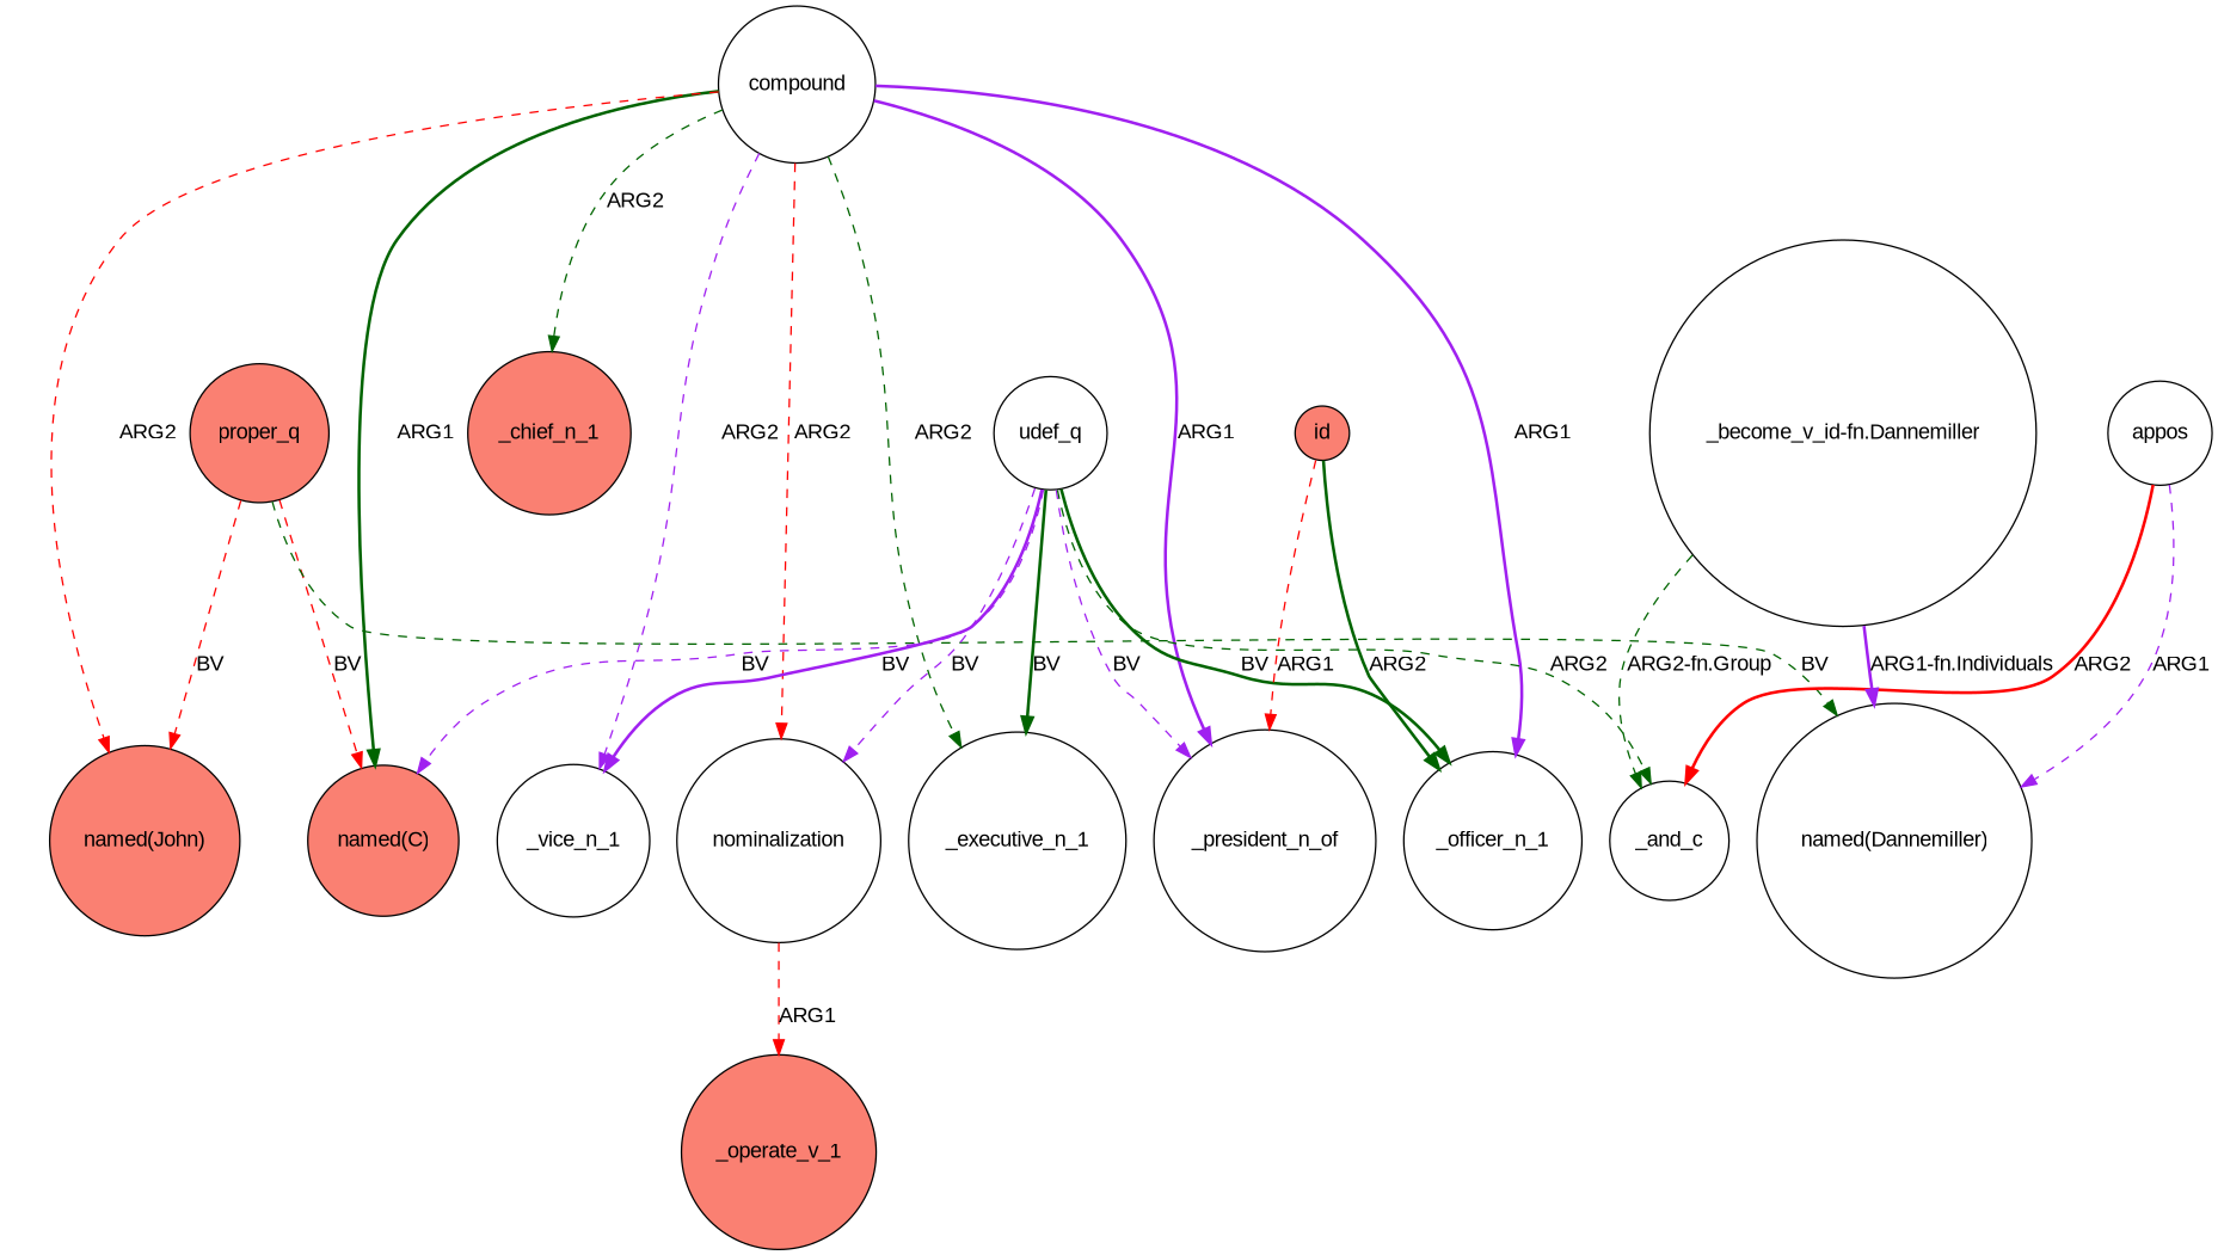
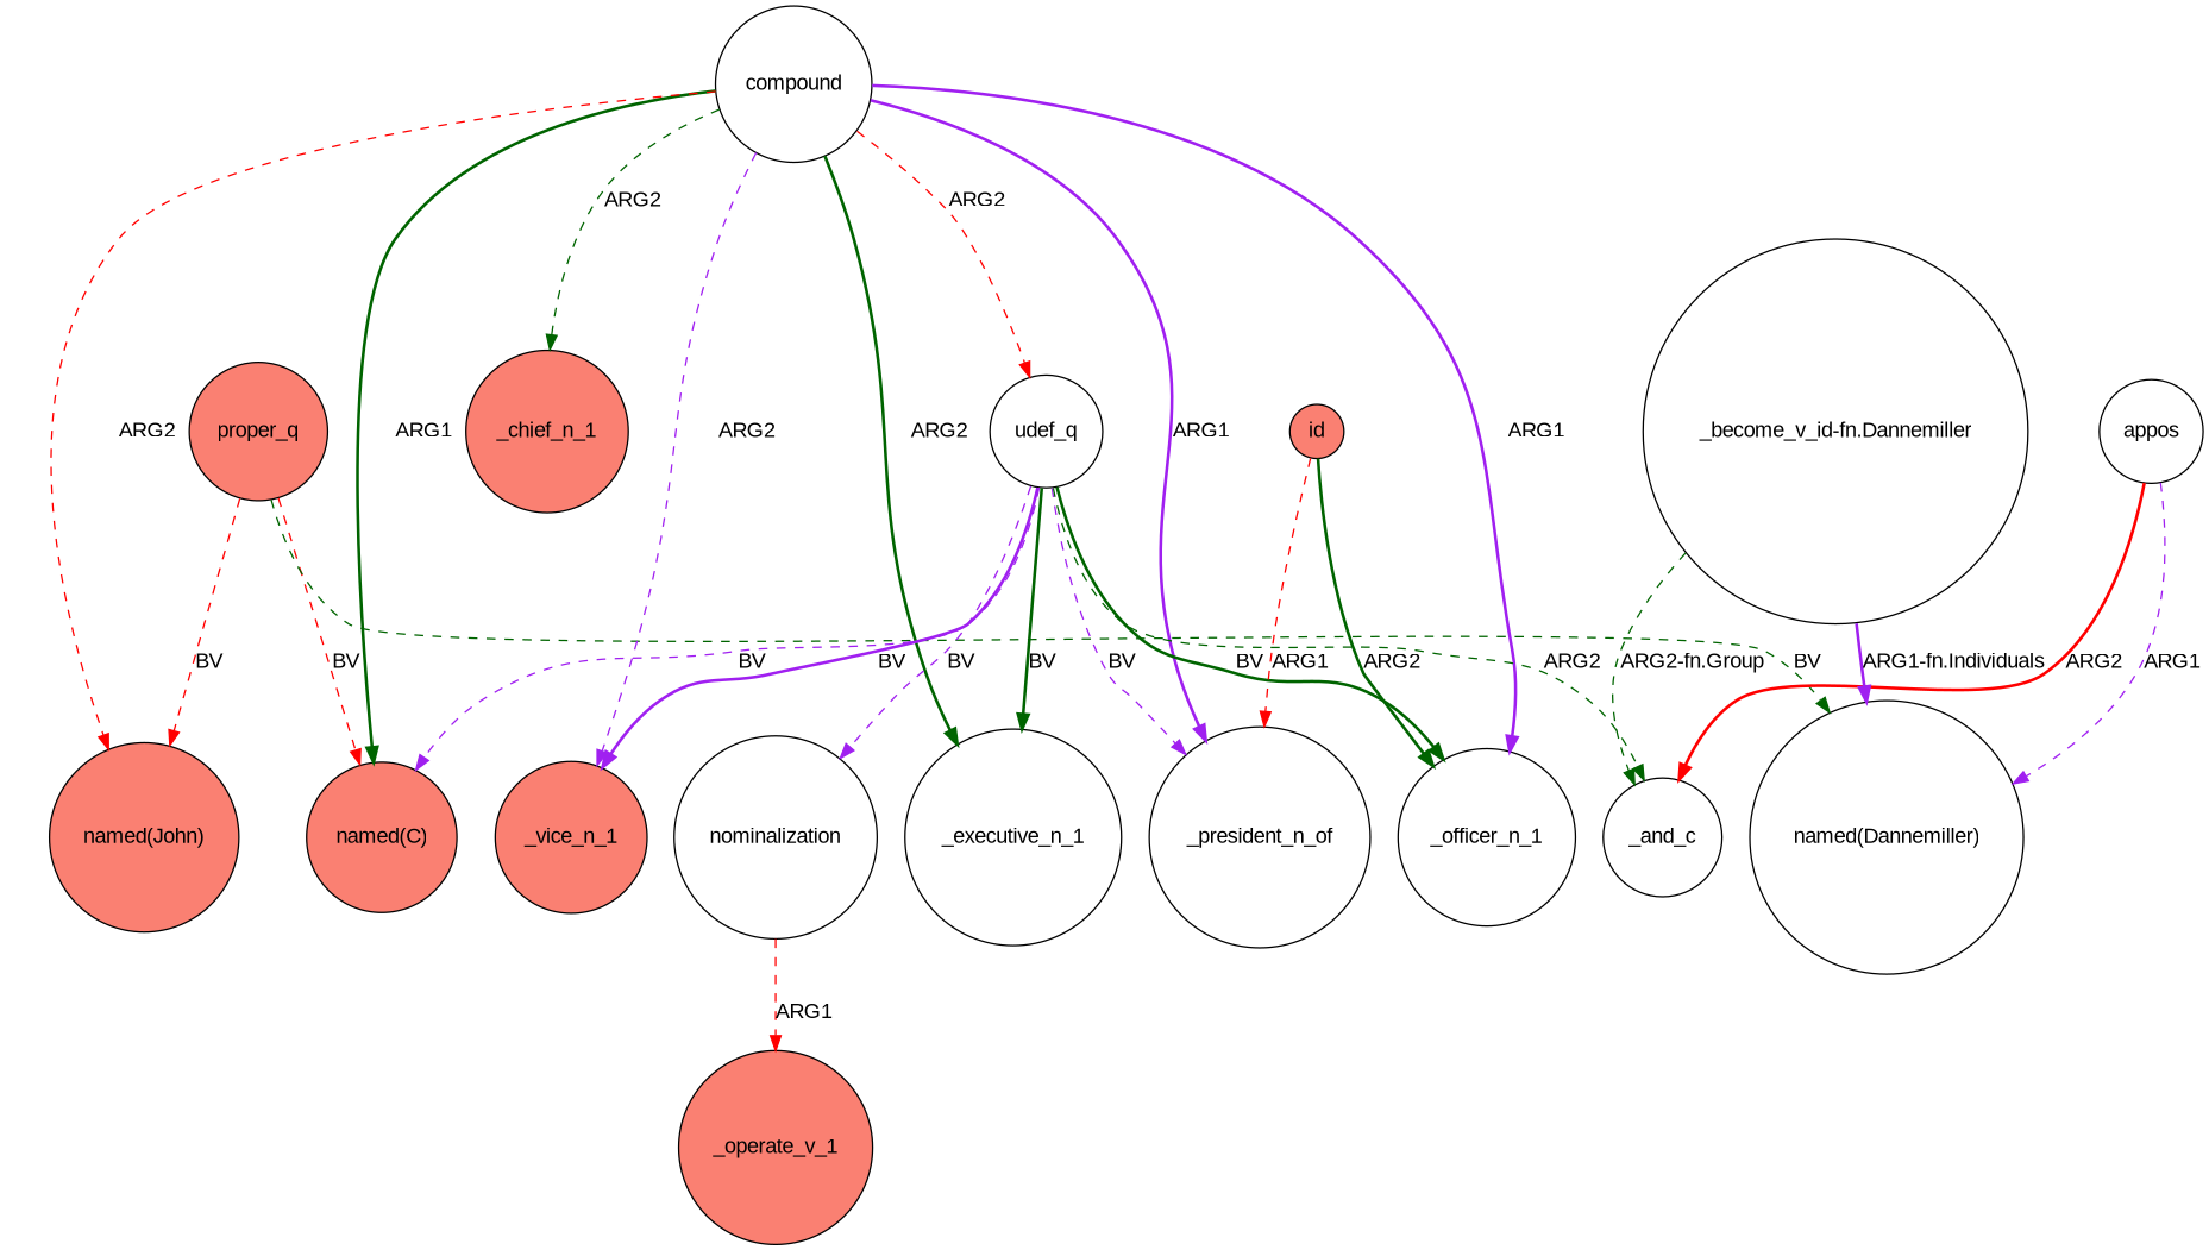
  digraph {
    fontname="Liberation Sans"
    node [fillcolor=white fontname="Liberation Sans" shape=circle style=filled]
    edge [color=darkgreen fontname="Liberation Sans" style=dashed]
    proper_q [fillcolor=salmon]
    "named(C)" [fillcolor=salmon]
    "named(Dannemiller)"
    "named(John)" [fillcolor=salmon]
    compound
    _chief_n_1 [fillcolor=salmon]
    nominalization
    _executive_n_1
-   _vice_n_1
+   _vice_n_1 [fillcolor=salmon]
    _president_n_of
    _officer_n_1
    _operate_v_1 [fillcolor=salmon]
    appos
    _and_c
    n15 [label="_become_v_id-fn.Dannemiller"]
    udef_q
    id [fillcolor=salmon]
    proper_q -> "named(C)" [color=red label=BV]
    proper_q -> "named(Dannemiller)" [label=BV]
    proper_q -> "named(John)" [color=red label=BV]
    compound -> "named(C)" [label=ARG1 style=bold]
    compound -> "named(John)" [color=red label=ARG2]
    compound -> _chief_n_1 [label=ARG2]
-   compound -> nominalization [color=red label=ARG2]
-   compound -> _executive_n_1 [label=ARG2]
+   compound -> udef_q [color=red label=ARG2]
+   compound -> _executive_n_1 [label=ARG2 style=bold]
    compound -> _vice_n_1 [color=purple label=ARG2]
    compound -> _president_n_of [color=purple label=ARG1 style=bold]
    compound -> _officer_n_1 [color=purple label=ARG1 style=bold]
    nominalization -> _operate_v_1 [color=red label=ARG1]
    appos -> "named(Dannemiller)" [color=purple label=ARG1]
    appos -> _and_c [color=red label=ARG2 style=bold]
    n15 -> "named(Dannemiller)" [color=purple label="ARG1-fn.Individuals" style=bold]
    n15 -> _and_c [label="ARG2-fn.Group"]
    udef_q -> "named(C)" [color=purple label=BV]
    udef_q -> nominalization [color=purple label=BV]
    udef_q -> _executive_n_1 [label=BV style=bold]
    udef_q -> _vice_n_1 [color=purple label=BV style=bold]
    udef_q -> _president_n_of [color=purple label=BV]
    udef_q -> _officer_n_1 [label=BV style=bold]
    udef_q -> _and_c [label=ARG2]
    id -> _president_n_of [color=red label=ARG1]
    id -> _officer_n_1 [label=ARG2 style=bold]
  }
